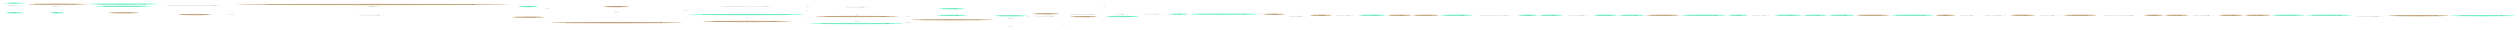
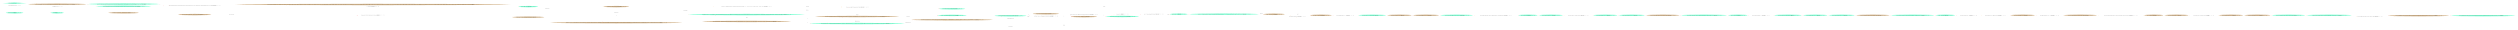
  digraph {
    fontname="Liberation Mono"
    rankdir=LR
    node [color=gray40 fillcolor=aquamarine fontname="Liberation Mono" shape=ellipse style=filled]
    edge [color=darkorange fontname="Liberation Mono" style=dotted]
    n1 [color=darkorange label="cluster.getSolrClient().commit(\"destinationCollection\")@@@18@@@['0', '0', '1']"]
    n2 [label="CollectionAdminRequest.createCollection(\"destinationCollection\",\"conf\",2,1).process(cluster.getSolrClient())@@@3@@@['0', '0', '1']"]
    n3 [color=darkorange fillcolor=white label="AbstractDistribZkTestBase.waitForRecoveriesToFinish(\"destinationCollection\",cluster.getSolrClient().getZkStateReader(),false,true,TIMEOUT)@@@4@@@['0', '0', '1']"]
    n4 [fillcolor=tan label="new UpdateRequest().add(id,\"0\",\"a_s\",\"hello0\",\"a_i\",\"0\",\"a_f\",\"0\",\"s_multi\",\"aaaa\",\"s_multi\",\"bbbb\",\"i_multi\",\"4\",\"i_multi\",\"7\").add(id,\"2\",\"a_s\",\"hello2\",\"a_i\",\"2\",\"a_f\",\"0\",\"s_multi\",\"aaaa1\",\"s_multi\",\"bbbb1\",\"i_multi\",\"44\",\"i_multi\",\"77\").add(id,\"3\",\"a_s\",\"hello3\",\"a_i\",\"3\",\"a_f\",\"3\",\"s_multi\",\"aaaa2\",\"s_multi\",\"bbbb2\",\"i_multi\",\"444\",\"i_multi\",\"777\").add(id,\"4\",\"a_s\",\"hello4\",\"a_i\",\"4\",\"a_f\",\"4\",\"s_multi\",\"aaaa3\",\"s_multi\",\"bbbb3\",\"i_multi\",\"4444\",\"i_multi\",\"7777\").add(id,\"1\",\"a_s\",\"hello1\",\"a_i\",\"1\",\"a_f\",\"1\",\"s_multi\",\"aaaa4\",\"s_multi\",\"bbbb4\",\"i_multi\",\"44444\",\"i_multi\",\"77777\").commit(cluster.getSolrClient(),\"collection1\")@@@5@@@['1', '1', '1']"]
    n5 [color=darkorange fillcolor=tan label="tuples = getTuples(stream)@@@26@@@['1', '1', '1']"]
    n6 [color=darkgreen fillcolor=white label="assertEquals(5,tuples.size())@@@27@@@['1', '1', '1']"]
    n7 [color=darkorange fillcolor=tan label="Tuple tuple = tuples.get(0)@@@28@@@['1', '1', '1']"]
    n8 [fillcolor=white label="assert(tuple.getLong(\"id\") == 0)@@@29@@@['1', '1', '1']"]
    n9 [color=darkorange label="String updateExpression = \"update(parallelDestinationCollection, batchSize=2, search(collection1, q=*:*, fl=\"id,a_s,a_i,a_f,s_multi,i_multi\", sort=\"a_f asc, a_i asc\", partitionKeys=\"a_f\", qt=\"/export\"))\"@@@15@@@['0', '1', '0']"]
    n10 [fillcolor=tan label="TupleStream parallelUpdateStream = factory.constructStream(\"parallel(collection1, \" + updateExpression + \", workers=\"2\", zkHost=\"\" + zkHost + \"\", sort=\"batchNumber asc\")\")@@@16@@@['1', '1', '0']"]
    n11 [color=darkorange label="parallelUpdateStream.setStreamContext(streamContext)@@@17@@@['1', '1', '0']"]
    n12 [color=darkgreen fillcolor=white label="List<Tuple> tuples = getTuples(parallelUpdateStream)@@@18@@@['1', '1', '0']"]
    n13 [color=darkorange label="assertList(tuple.getLongs(\"i_multi\"),Long.parseLong(\"44444\"),Long.parseLong(\"77777\"))@@@41@@@['1', '1', '1']"]
    n14 [color=darkorange label="tuple = tuples.get(2)@@@42@@@['1', '1', '1']"]
    n15 [fillcolor=white label="assert(tuple.getLong(\"id\") == 2)@@@43@@@['1', '1', '1']"]
    n16 [color=darkgreen fillcolor=white label="assert(tuple.get(\"a_s\").equals(\"hello1\"))@@@37@@@['1', '1', '1']"]
    n17 [label="assert(tuple.getLong(\"a_i\") == 1)@@@38@@@['1', '1', '1']"]
    n18 [label="assert(tuple.getDouble(\"a_f\") == 1.0)@@@39@@@['1', '1', '1']"]
    n19 [fillcolor=tan label="StreamContext streamContext = new StreamContext()@@@9@@@['1', '1', '1']"]
    n20 [color=darkgreen label="stream.setStreamContext(streamContext)@@@25@@@['0', '0', '1']"]
    n21 [color=darkorange fillcolor=tan label="SolrClientCache solrClientCache = new SolrClientCache()@@@10@@@['1', '1', '1']"]
    n22 [color=darkorange fillcolor=tan label="stream.setStreamContext(streamContext)@@@16@@@['0', '0', '1']"]
    n23 [fillcolor=white label="streamContext.setSolrClientCache(solrClientCache)@@@11@@@['1', '1', '1']"]
    n24 [color=darkgreen fillcolor=tan label="List<Tuple> tuples = getTuples(stream)@@@17@@@['0', '0', '1']"]
    n25 [color=darkgreen label="testParallelUpdateStream['1', '0', '0']" shape=diamond]
    n26 [fillcolor=tan label="CollectionAdminRequest.createCollection(\"parallelDestinationCollection\",\"conf\",2,1).process(cluster.getSolrClient())@@@3@@@['1', '1', '0']"]
    n27 [label="AbstractDistribZkTestBase.waitForRecoveriesToFinish(\"parallelDestinationCollection\",cluster.getSolrClient().getZkStateReader(),false,true,TIMEOUT)@@@4@@@['1', '1', '0']"]
    n28 [fillcolor=tan label="assertList(tuple.getStrings(\"s_multi\"),\"aaaa2\",\"bbbb2\")@@@54@@@['1', '1', '1']"]
    n29 [color=darkgreen fillcolor=white label="assertList(tuple.getLongs(\"i_multi\"),Long.parseLong(\"444\"),Long.parseLong(\"777\"))@@@55@@@['1', '1', '1']"]
    n30 [fillcolor=tan label="tuple = tuples.get(4)@@@56@@@['1', '1', '1']"]
    n31 [color=darkorange label="tuple = tuples.get(1)@@@35@@@['1', '1', '1']"]
    n32 [color=darkgreen label="assert(tuple.getLong(\"id\") == 1)@@@36@@@['1', '1', '1']"]
    n33 [fillcolor=white label="cluster.getSolrClient().commit(\"parallelDestinationCollection\")@@@19@@@['1', '1', '0']"]
    n34 [color=darkorange label="assertList(tuple.getStrings(\"s_multi\"),\"aaaa\",\"bbbb\")@@@33@@@['1', '1', '1']"]
    n35 [color=darkgreen fillcolor=white label="assertList(tuple.getLongs(\"i_multi\"),Long.parseLong(\"4\"),Long.parseLong(\"7\"))@@@34@@@['1', '1', '1']"]
    n36 [color=darkgreen label="assert(count == 5)@@@24@@@['1', '1', '0']"]
    n37 [color=darkgreen label="expression = StreamExpressionParser.parse(\"search(parallelDestinationCollection, q=*:*, fl=\"id,a_s,a_i,a_f,s_multi,i_multi\", sort=\"a_i asc\")\")@@@25@@@['1', '1', '0']"]
    n38 [color=darkorange fillcolor=white label="t = tuples.get(0)@@@20@@@['0', '0', '1']"]
    n39 [color=darkgreen label="assert(t.EOF == false)@@@21@@@['0', '0', '1']"]
    n40 [fillcolor=tan label="assertEquals(5,t.get(\"batchIndexed\"))@@@22@@@['0', '0', '1']"]
    n41 [color=darkgreen label="assertList(tuple.getStrings(\"s_multi\"),\"aaaa3\",\"bbbb3\")@@@61@@@['1', '1', '1']"]
    n42 [color=darkgreen label="assertList(tuple.getLongs(\"i_multi\"),Long.parseLong(\"4444\"),Long.parseLong(\"7777\"))@@@62@@@['1', '1', '1']"]
    n43 [fillcolor=tan label="{CollectionAdminRequest.deleteCollection(\"destinationCollection\").process(cluster.getSolrClient())solrClientCache.close()}@@@64@@@['1', '1', '1']"]
    n44 [color=darkgreen fillcolor=white label="assertList(tuple.getStrings(\"s_multi\"),\"aaaa3\",\"bbbb3\")@@@63@@@['1', '1', '0']"]
    n45 [fillcolor=tan label="assert(tuple.getLong(\"id\") == 4)@@@57@@@['1', '1', '1']"]
    n46 [fillcolor=tan label="assertList(tuple.getStrings(\"s_multi\"),\"aaaa1\",\"bbbb1\")@@@47@@@['1', '1', '1']"]
    n47 [label="assertList(tuple.getLongs(\"i_multi\"),Long.parseLong(\"44\"),Long.parseLong(\"77\"))@@@48@@@['1', '1', '1']"]
-   n48 [fillcolor=tan label="tuple = tuples.get(3)@@@49@@@['1', '1', '1']"]
+   n48 [label="tuple = tuples.get(3)@@@49@@@['1', '1', '1']"]
    n49 [fillcolor=white label="assert(tuple.get(\"a_s\").equals(\"hello4\"))@@@58@@@['1', '1', '1']"]
    n50 [color=darkorange fillcolor=tan label="assert(tuple.getLong(\"a_i\") == 4)@@@59@@@['1', '1', '1']"]
    n51 [color=darkorange fillcolor=tan label="assert(tuple.getDouble(\"a_f\") == 4.0)@@@60@@@['1', '1', '1']"]
    n52 [color=darkorange label="assert(tuple.get(\"a_s\").equals(\"hello0\"))@@@30@@@['1', '1', '1']"]
    n53 [color=darkgreen fillcolor=tan label="assert(tuple.getLong(\"a_i\") == 0)@@@31@@@['1', '1', '1']"]
    n54 [color=darkorange fillcolor=tan label="assert(tuple.getDouble(\"a_f\") == 0.0)@@@32@@@['1', '1', '1']"]
    n55 [color=darkgreen fillcolor=tan label="assertList(tuple.getStrings(\"s_multi\"),\"aaaa4\",\"bbbb4\")@@@40@@@['1', '1', '1']"]
    n56 [color=darkorange label="{CollectionAdminRequest.deleteCollection(\"parallelDestinationCollection\").process(cluster.getSolrClient())solrClientCache.close()}@@@66@@@['1', '1', '0']"]
    n57 [color=darkgreen fillcolor=white label="assert(tuple.get(\"a_s\").equals(\"hello3\"))@@@51@@@['1', '1', '1']"]
    n58 [fillcolor=tan label="assert(tuple.getLong(\"a_i\") == 3)@@@52@@@['1', '1', '1']"]
    n59 [color=darkgreen fillcolor=white label="assert(tuple.getDouble(\"a_f\") == 3.0)@@@53@@@['1', '1', '1']"]
    n60 [color=darkorange label="Tuple t@@@8@@@['1', '1', '1']"]
    n61 [color=darkgreen fillcolor=tan label="String updateExpression = \"update(parallelDestinationCollection, batchSize=2, search(collection1, q=*:*, fl=\"id,a_s,a_i,a_f,s_multi,i_multi\", sort=\"a_f asc, a_i asc\", partitionKeys=\"a_f\"))\"@@@15@@@['1', '0', '0']"]
    n62 [fillcolor=tan label="expression = StreamExpressionParser.parse(\"update(destinationCollection, batchSize=5, search(collection1, q=*:*, fl=\"id,a_s,a_i,a_f,s_multi,i_multi\", sort=\"a_f asc, a_i asc\"))\")@@@14@@@['0', '0', '1']"]
    n63 [label="stream = new UpdateStream(expression,factory)@@@15@@@['0', '0', '1']"]
    n64 [color=darkgreen fillcolor=tan label="String zkHost = cluster.getZkServer().getZkAddress()@@@12@@@['1', '1', '0']"]
    n65 [color=darkgreen label="StreamFactory factory = new StreamFactory().withCollectionZkHost(\"collection1\",cluster.getZkServer().getZkAddress()).withCollectionZkHost(\"destinationCollection\",cluster.getZkServer().getZkAddress()).withFunctionName(\"search\",).withFunctionName(\"update\",)@@@12@@@['0', '0', '1']"]
    n66 [fillcolor=white label="assert(tuple.getLong(\"id\") == 3)@@@50@@@['1', '1', '1']"]
    n67 [color=darkorange fillcolor=tan label="StreamFactory factory = new StreamFactory().withCollectionZkHost(\"collection1\",cluster.getZkServer().getZkAddress()).withCollectionZkHost(\"parallelDestinationCollection\",cluster.getZkServer().getZkAddress()).withFunctionName(\"search\",).withFunctionName(\"update\",).withFunctionName(\"parallel\",)@@@13@@@['1', '1', '0']"]
    n68 [color=darkgreen fillcolor=white label="stream = new CloudSolrStream(expression,factory)@@@24@@@['0', '0', '1']"]
    n69 [color=darkgreen fillcolor=white label="expression = StreamExpressionParser.parse(\"search(destinationCollection, q=*:*, fl=\"id,a_s,a_i,a_f,s_multi,i_multi\", sort=\"a_i asc\")\")@@@23@@@['0', '0', '1']"]
    n70 [color=darkgreen fillcolor=white label="long count = 0@@@20@@@['1', '1', '0']"]
    n71 [label="assert(tuple.get(\"a_s\").equals(\"hello2\"))@@@44@@@['1', '1', '1']"]
    n72 [color=darkorange label="assert(tuple.getLong(\"a_i\") == 2)@@@45@@@['1', '1', '1']"]
    n73 [label="assert(tuple.getDouble(\"a_f\") == 0.0)@@@46@@@['1', '1', '1']"]
    n74 [fillcolor=white label="testParallelUpdateStream['0', '1', '0']" shape=diamond]
    n75 [fillcolor=white label="count += tuple.getLong(\"batchIndexed\")@@@22@@@['1', '1', '0']"]
    n76 [label="TupleStream stream@@@7@@@['1', '1', '1']"]
    n77 [fillcolor=white label="testUpdateStream['0', '0', '1']" shape=diamond]
    n2 -> n3 [color=red]
    n3 -> n4 [style=solid]
    n5 -> n6 [style=solid]
    n5 -> n7 [label=count style=solid]
    n6 -> n7 [color=red style=solid]
    n7 -> n8 [color=red style=solid]
    n8 -> n52 [style=solid]
    n9 -> n10
    n9 -> n10 [label=updateExpression style=solid]
    n10 -> n11 [color=red]
    n10 -> n12 [label=parallelUpdateStream style=solid]
    n11 -> n12 [color=red]
    n11 -> n22 [label=0]
    n12 -> n24 [color=red label=0]
    n12 -> n33 [color=red]
    n13 -> n14 [color=red]
    n14 -> n15 [color=red style=solid]
    n15 -> n71
    n16 -> n17 [style=solid]
    n17 -> n18 [color=red style=solid]
    n18 -> n55 [color=red]
    n19 -> n6 [label=streamContext]
    n19 -> n11 [label=streamContext style=solid]
    n19 -> n20 [color=red label=streamContext style=solid]
    n19 -> n21 [color=red style=solid]
    n19 -> n22 [label=streamContext]
    n20 -> n5
    n21 -> n23 [color=red]
    n21 -> n23 [color=red label=solrClientCache style=solid]
    n22 -> n24 [color=red style=solid]
    n23 -> n64 [style=solid]
    n23 -> n65
    n24 -> n1 [color=red style=solid]
    n25 -> n26 [style=solid]
    n26 -> n2 [label=0]
    n26 -> n27 [style=solid]
    n27 -> n3 [color=red label=0]
    n27 -> n4 [color=red style=solid]
    n28 -> n29
    n29 -> n30
    n30 -> n45 [style=solid]
    n31 -> n32 [style=solid]
    n32 -> n16 [style=solid]
    n33 -> n1 [label=0]
    n33 -> n70 [style=solid]
    n34 -> n35
    n35 -> n31 [color=red style=solid]
    n36 -> n37 [color=red style=solid]
    n37 -> n5 [color=red style=solid]
    n37 -> n5 [label=expression]
    n38 -> n39 [style=solid]
    n39 -> n40
    n40 -> n69 [style=solid]
    n41 -> n42
    n42 -> n43 [color=red]
    n42 -> n44
    n43 -> n56 [color=red]
    n44 -> n43 [style=solid]
    n45 -> n49
    n46 -> n47 [style=solid]
    n47 -> n48 [color=red style=solid]
    n48 -> n66 [color=red style=solid]
    n49 -> n50
    n50 -> n51
    n51 -> n41
    n52 -> n53 [style=solid]
    n53 -> n54 [color=red]
    n54 -> n34
    n55 -> n13 [color=red]
    n57 -> n58 [color=red]
    n58 -> n59 [color=red]
    n59 -> n28
    n60 -> n19
    n61 -> n9 [label=0 style=solid]
    n61 -> n10
    n61 -> n10 [label=updateExpression]
    n61 -> n62 [color=red label=0]
    n62 -> n63 [color=red style=solid]
    n62 -> n63 [label=expression]
    n63 -> n22
    n63 -> n24 [color=red label=stream]
    n64 -> n10 [color=red label=zkHost]
    n64 -> n65 [color=red label=0 style=solid]
    n64 -> n67 [color=red style=solid]
    n65 -> n62 [style=solid]
    n65 -> n63 [color=red label=factory]
    n65 -> n68 [color=red label=factory]
    n66 -> n57 [style=solid]
    n67 -> n5 [label=factory style=solid]
    n67 -> n9 [color=red]
    n67 -> n61 [style=solid]
    n68 -> n5 [label=stream style=solid]
    n68 -> n20 [color=red]
    n69 -> n68 [label=expression]
    n69 -> n68
    n70 -> n75 [color=red]
    n71 -> n72 [color=red style=solid]
    n72 -> n73 [style=solid]
    n73 -> n46 [style=solid]
    n74 -> n26 [style=solid]
    n75 -> n36 [style=solid]
    n75 -> n36 [label=count style=solid]
    n76 -> n60 [color=red]
    n77 -> n2 [style=solid]
  }
